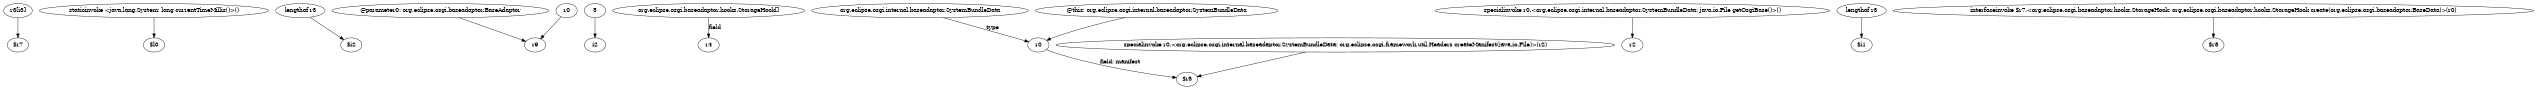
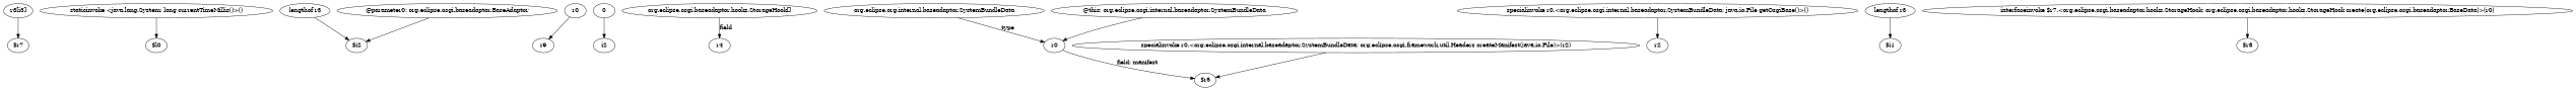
  digraph {
    n1 [label="r3[i3]"]
    n2 [label="$r7"]
    n3 [label="staticinvoke <java.lang.System: long currentTimeMillis()>()"]
    n4 [label="$l0"]
    n5 [label="lengthof r3"]
    n6 [label="$i2"]
    n7 [label=r0]
    n8 [label=r9]
-   n9 [label=5]
+   n9 [label=0]
    n10 [label=i2]
    n11 [label="@parameter0: org.eclipse.osgi.baseadaptor.BaseAdaptor"]
    n12 [label="org.eclipse.osgi.baseadaptor.hooks.StorageHook[]"]
    n13 [label=r4]
-   n14 [label="org.eclipse.osgi.internal.baseadaptor.SystemBundleData"]
+   n14 [label="org.eclipse.org.internal.baseadaptor.SystemBundleData"]
    n15 [label=r0]
    n16 [label="$r5"]
    n17 [label="@this: org.eclipse.osgi.internal.baseadaptor.SystemBundleData"]
    n18 [label="specialinvoke r0.<org.eclipse.osgi.internal.baseadaptor.SystemBundleData: java.io.File getOsgiBase()>()"]
    n19 [label=r2]
    n20 [label="lengthof r3"]
    n21 [label="$i1"]
    n22 [label="interfaceinvoke $r7.<org.eclipse.osgi.baseadaptor.hooks.StorageHook: org.eclipse.osgi.baseadaptor.hooks.StorageHook create(org.eclipse.osgi.baseadaptor.BaseData)>(r0)"]
    n23 [label="$r8"]
    n24 [label="specialinvoke r0.<org.eclipse.osgi.internal.baseadaptor.SystemBundleData: org.eclipse.osgi.framework.util.Headers createManifest(java.io.File)>(r2)"]
    n1 -> n2
    n3 -> n4
    n5 -> n6
    n7 -> n8
    n9 -> n10
-   n11 -> n8
+   n11 -> n6
    n12 -> n13 [label=field]
    n14 -> n15 [label=type]
    n15 -> n16 [label="field: manifest"]
    n17 -> n15
    n18 -> n19
    n20 -> n21
    n22 -> n23
    n24 -> n16
  }
